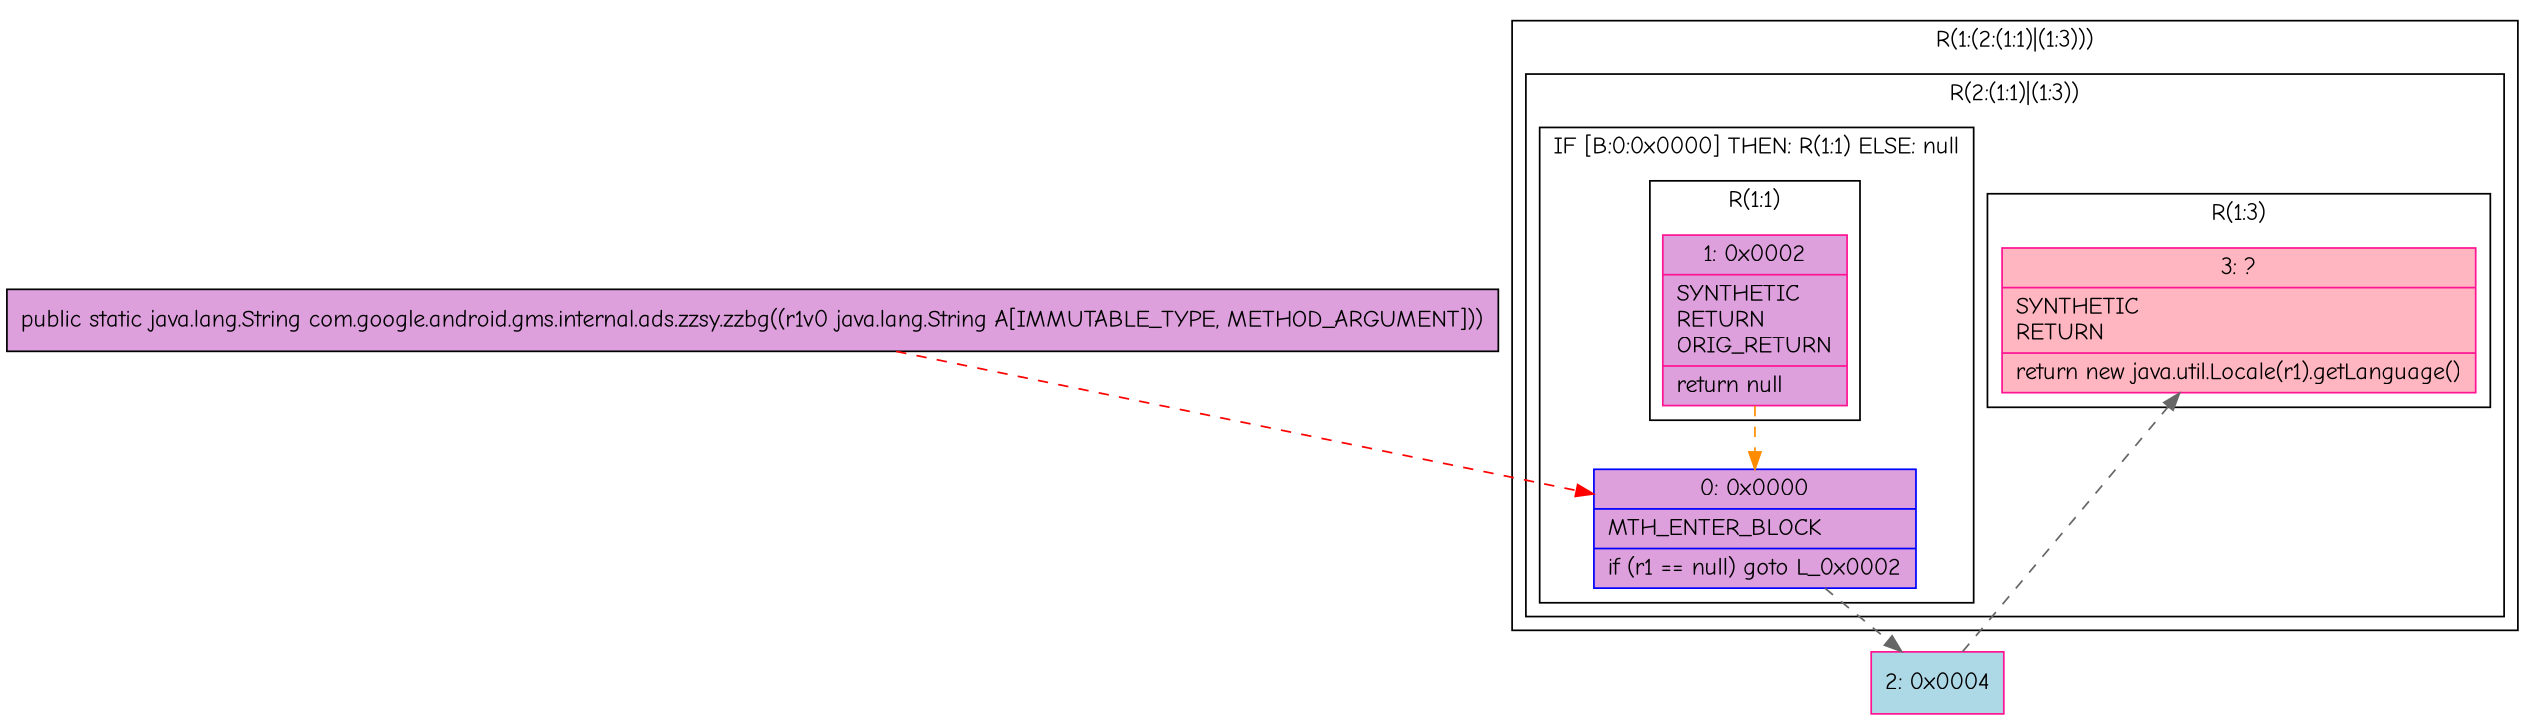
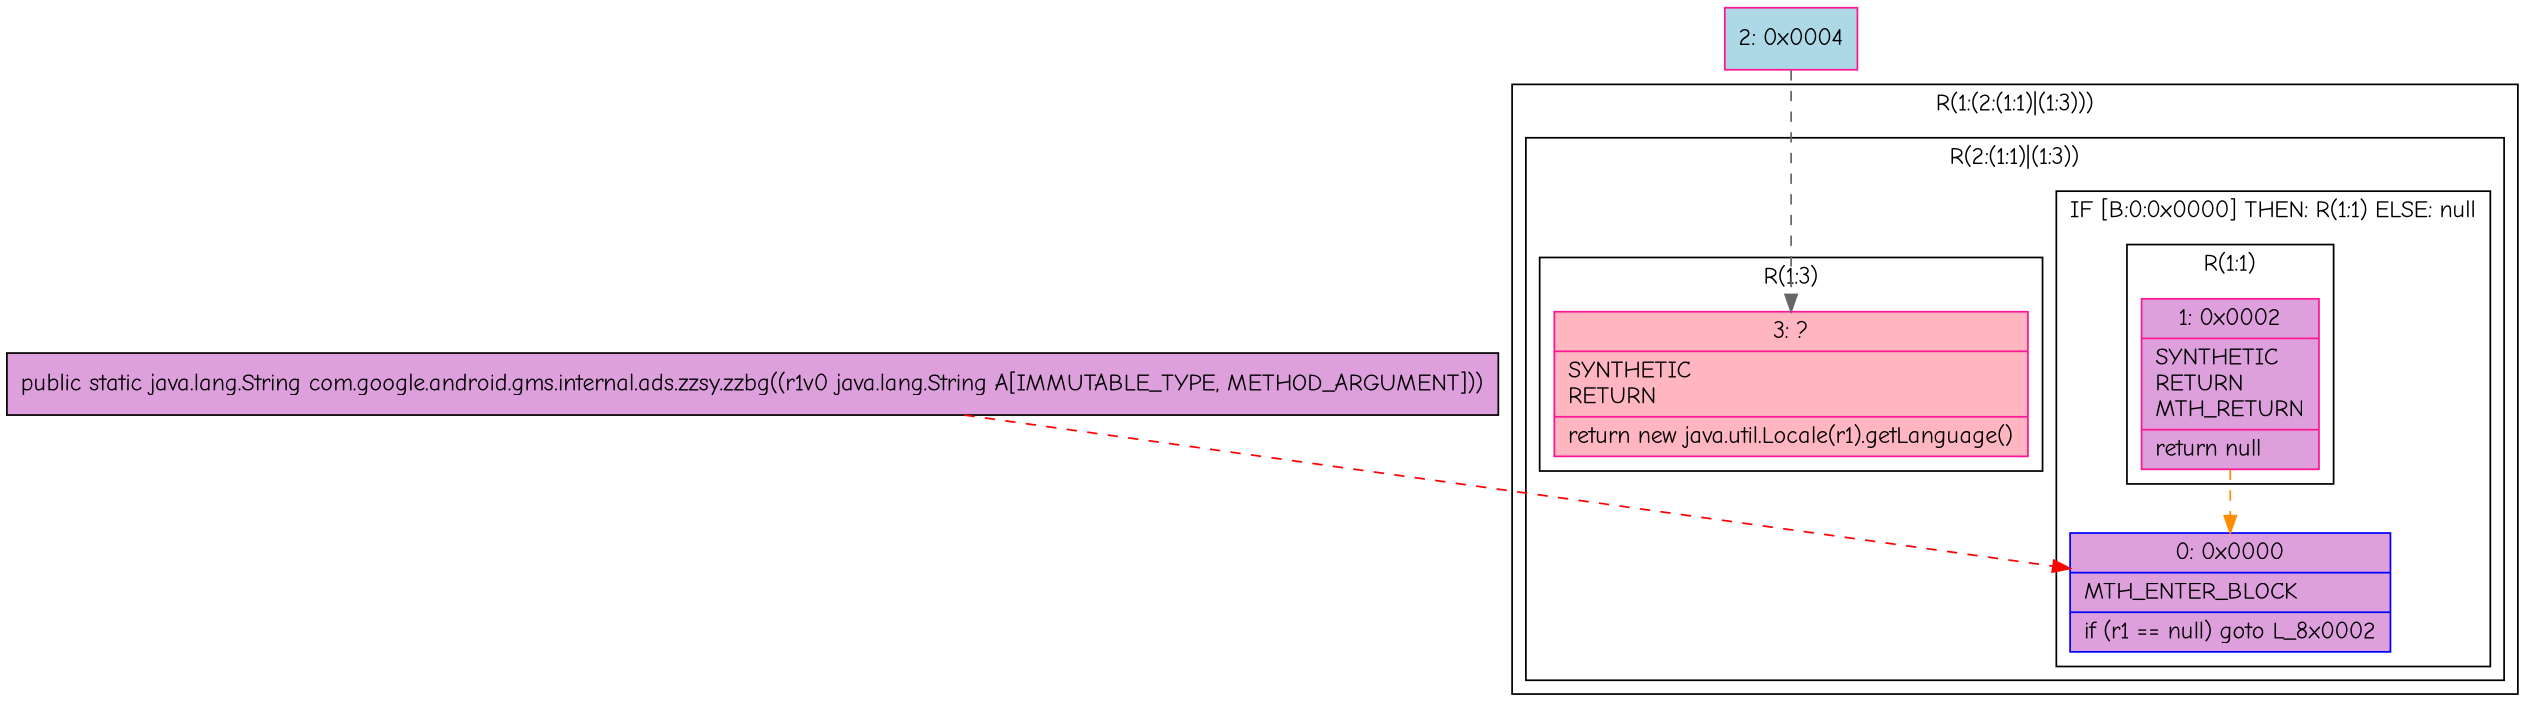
  digraph {
    fontname="Comic Neue"
    node [color=deeppink fillcolor=plum fontname="Comic Neue" shape=record style=filled]
    edge [color=gray40 fontname="Comic Neue" style=dashed]
-   n1 [label="{1\:\ 0x0002|SYNTHETIC\lRETURN\lORIG_RETURN\l|return null\l}"]
-   n2 [color=blue label="{0\:\ 0x0000|MTH_ENTER_BLOCK\l|if (r1 == null) goto L_0x0002\l}"]
+   n1 [label="{1\:\ 0x0002|SYNTHETIC\lRETURN\lMTH_RETURN\l|return null\l}"]
+   n2 [color=blue label="{0\:\ 0x0000|MTH_ENTER_BLOCK\l|if (r1 == null) goto L_8x0002\l}"]
    n3 [fillcolor=lightpink label="{3\:\ ?|SYNTHETIC\lRETURN\l|return new java.util.Locale(r1).getLanguage()\l}"]
    n4 [fillcolor=lightblue label="{2\:\ 0x0004}"]
    n5 [color=black label="{public static java.lang.String com.google.android.gms.internal.ads.zzsy.zzbg((r1v0 java.lang.String A[IMMUTABLE_TYPE, METHOD_ARGUMENT])) }"]
    subgraph cluster_1 {
      label="R(1:(2:(1:1)|(1:3)))"
      subgraph cluster_2 {
        label="R(2:(1:1)|(1:3))"
        subgraph cluster_3 {
          label="IF [B:0:0x0000] THEN: R(1:1) ELSE: null"
          n2
          subgraph cluster_4 {
            label="R(1:1)"
            n1
          }
        }
        subgraph cluster_5 {
          label="R(1:3)"
          n3
        }
      }
    }
    n1 -> n2 [color=darkorange]
-   n2 -> n4
    n4 -> n3
    n5 -> n2 [color=red]
  }
